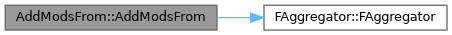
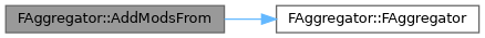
  digraph {
    rankdir=LR
    node [fontname=Helvetica fontsize=10 shape=box style=filled]
-   n1 [color=gray40 fillcolor=grey60 fontcolor=black height=0.2 label="AddModsFrom::AddModsFrom" width=0.4]
+   n1 [color=gray40 fillcolor=grey60 fontcolor=black height=0.2 label="FAggregator::AddModsFrom" width=0.4]
    n2 [color=grey40 fillcolor=white height=0.2 label="FAggregator::FAggregator" width=0.4]
    n1 -> n2 [color=steelblue1 fontname=Helvetica fontsize=10 labelfontname=Helvetica labelfontsize=10 style=solid]
  }
